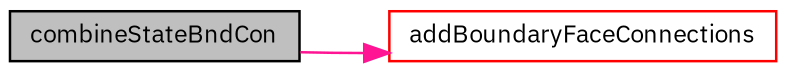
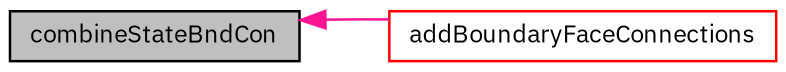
  digraph {
    rankdir=LR
    fontname="IBM Plex Sans"
    node [fontname="IBM Plex Sans" fontsize=10 shape=record]
    n1 [color=black fillcolor=grey75 fontcolor=black height=0.2 label=combineStateBndCon style=filled width=0.4]
    n2 [color=red height=0.2 label=addBoundaryFaceConnections width=0.4]
-   n1 -> n2 [color=deeppink fontname="IBM Plex Sans" fontsize=10 labelfontname=Helvetica labelfontsize=10 style=solid]
+   n2 -> n1 [color=deeppink fontname="IBM Plex Sans" fontsize=10 labelfontname=Helvetica labelfontsize=10 style=solid]
  }
